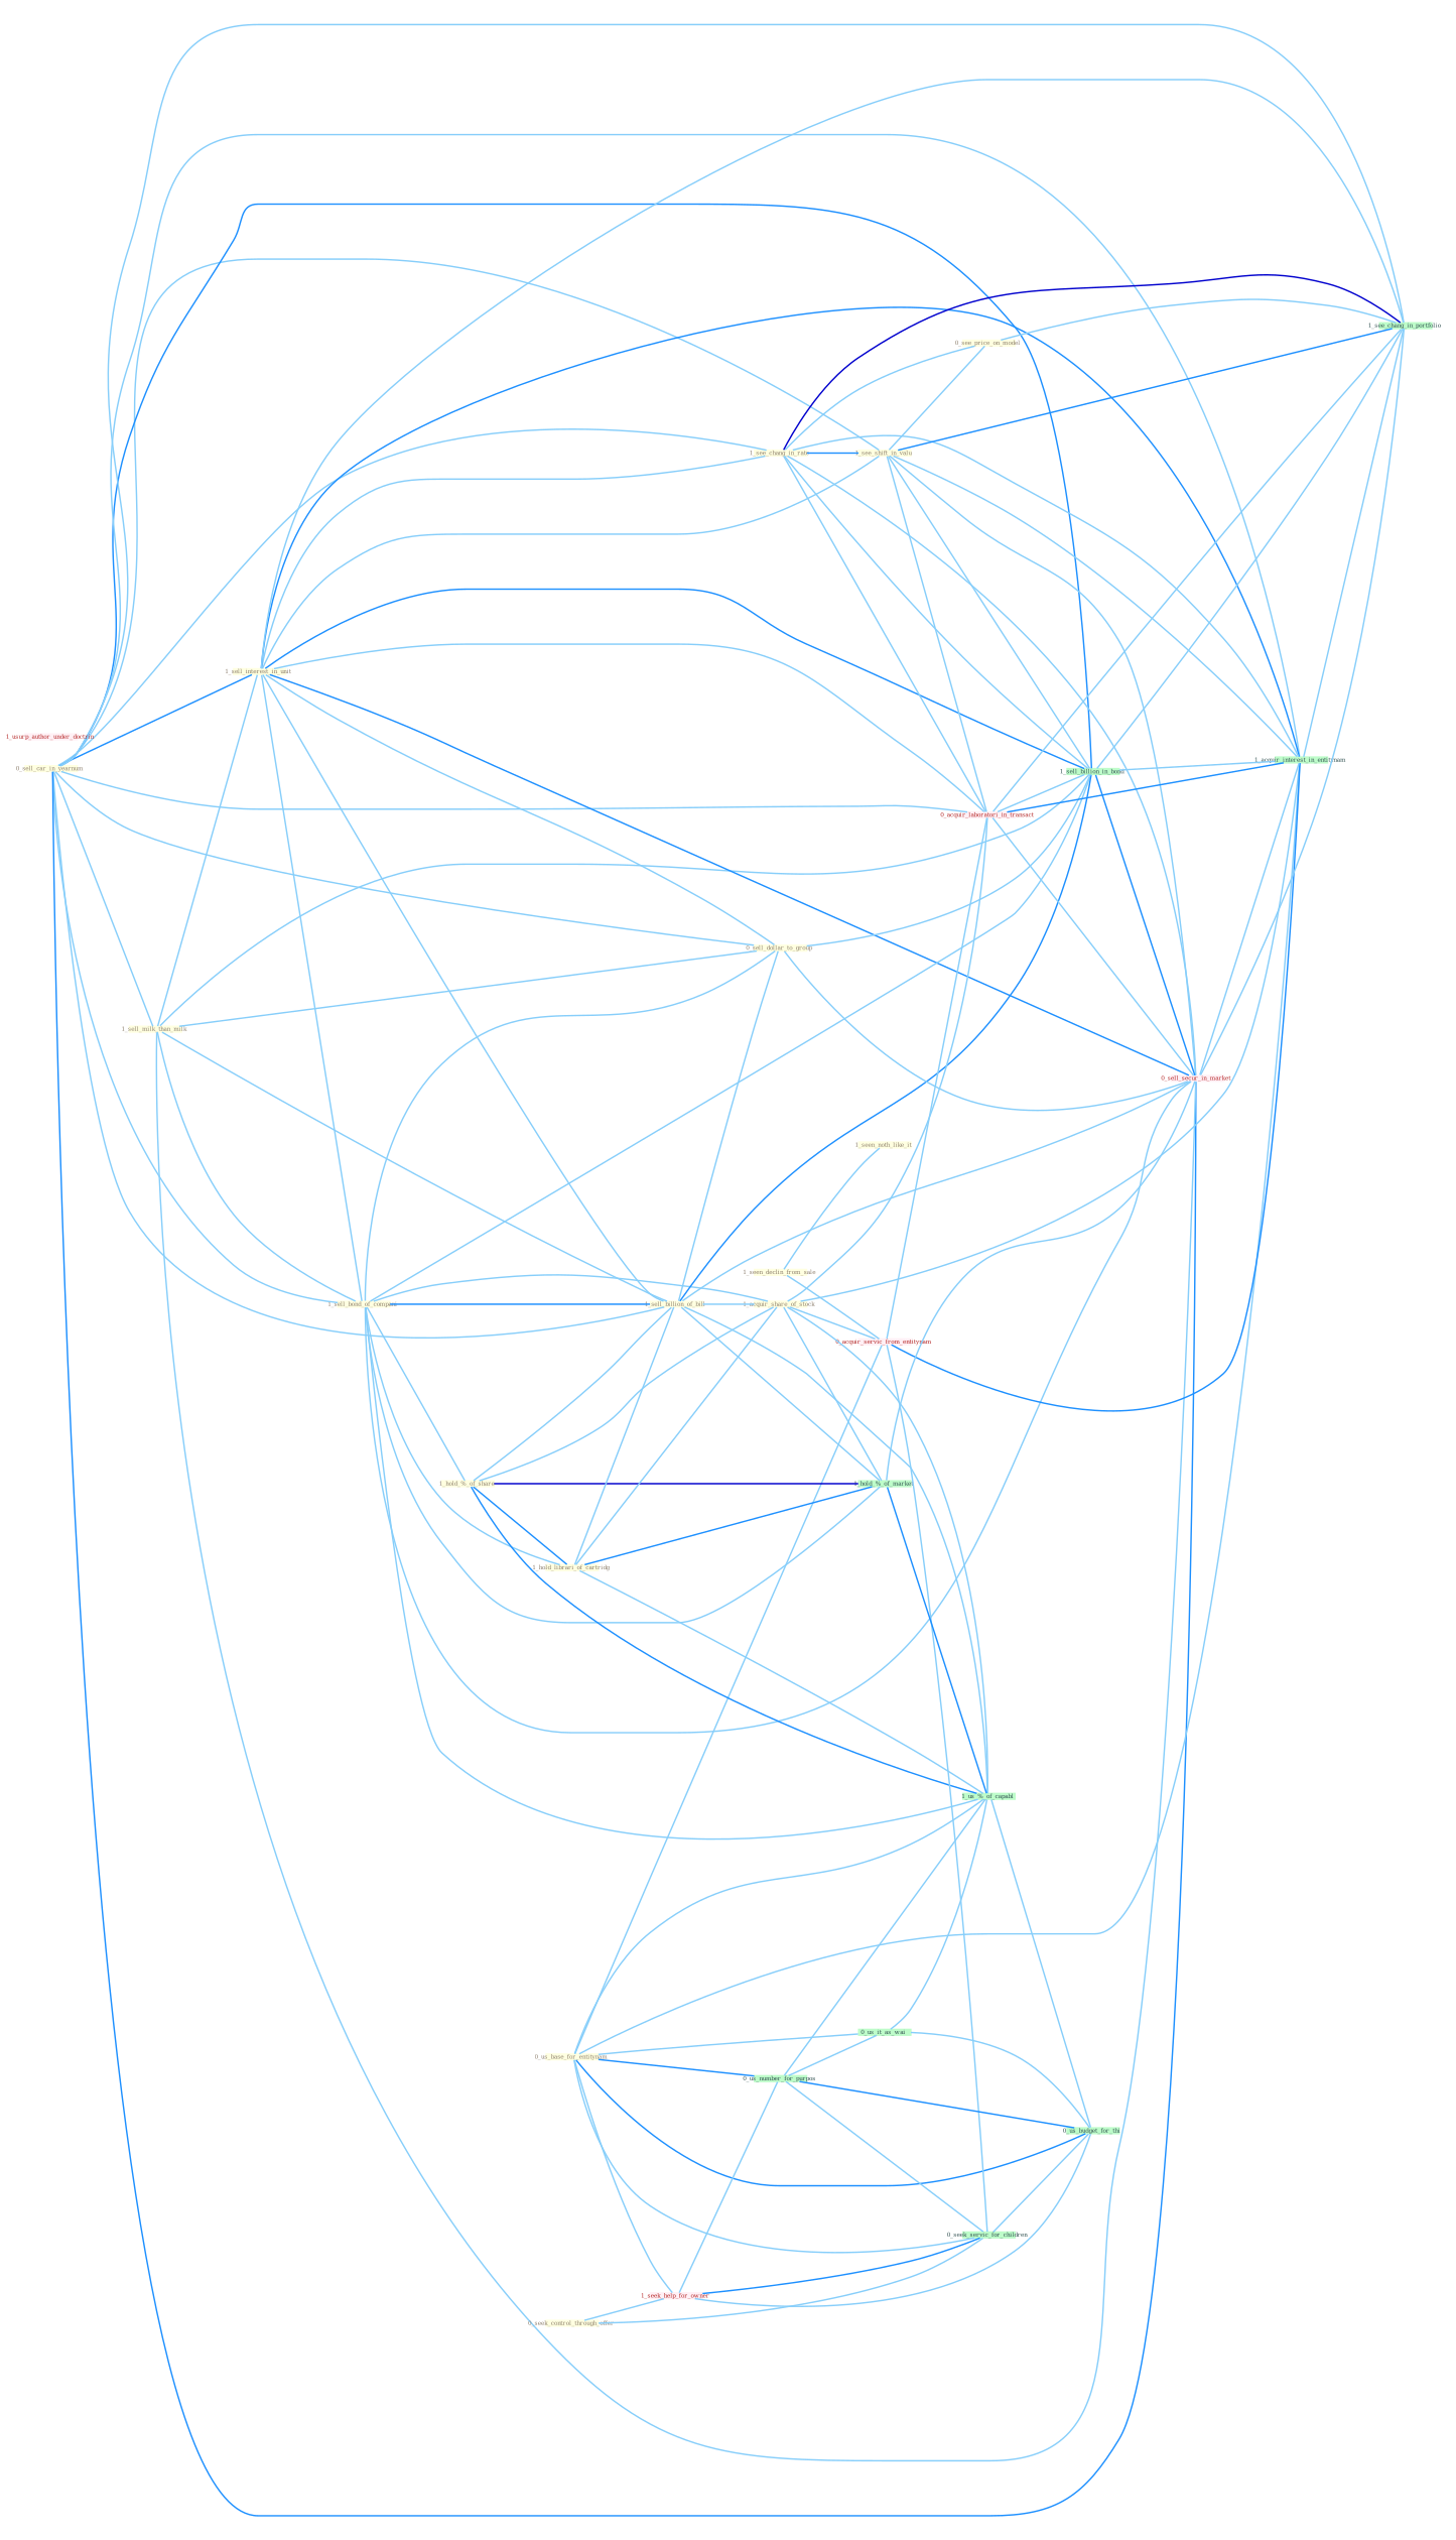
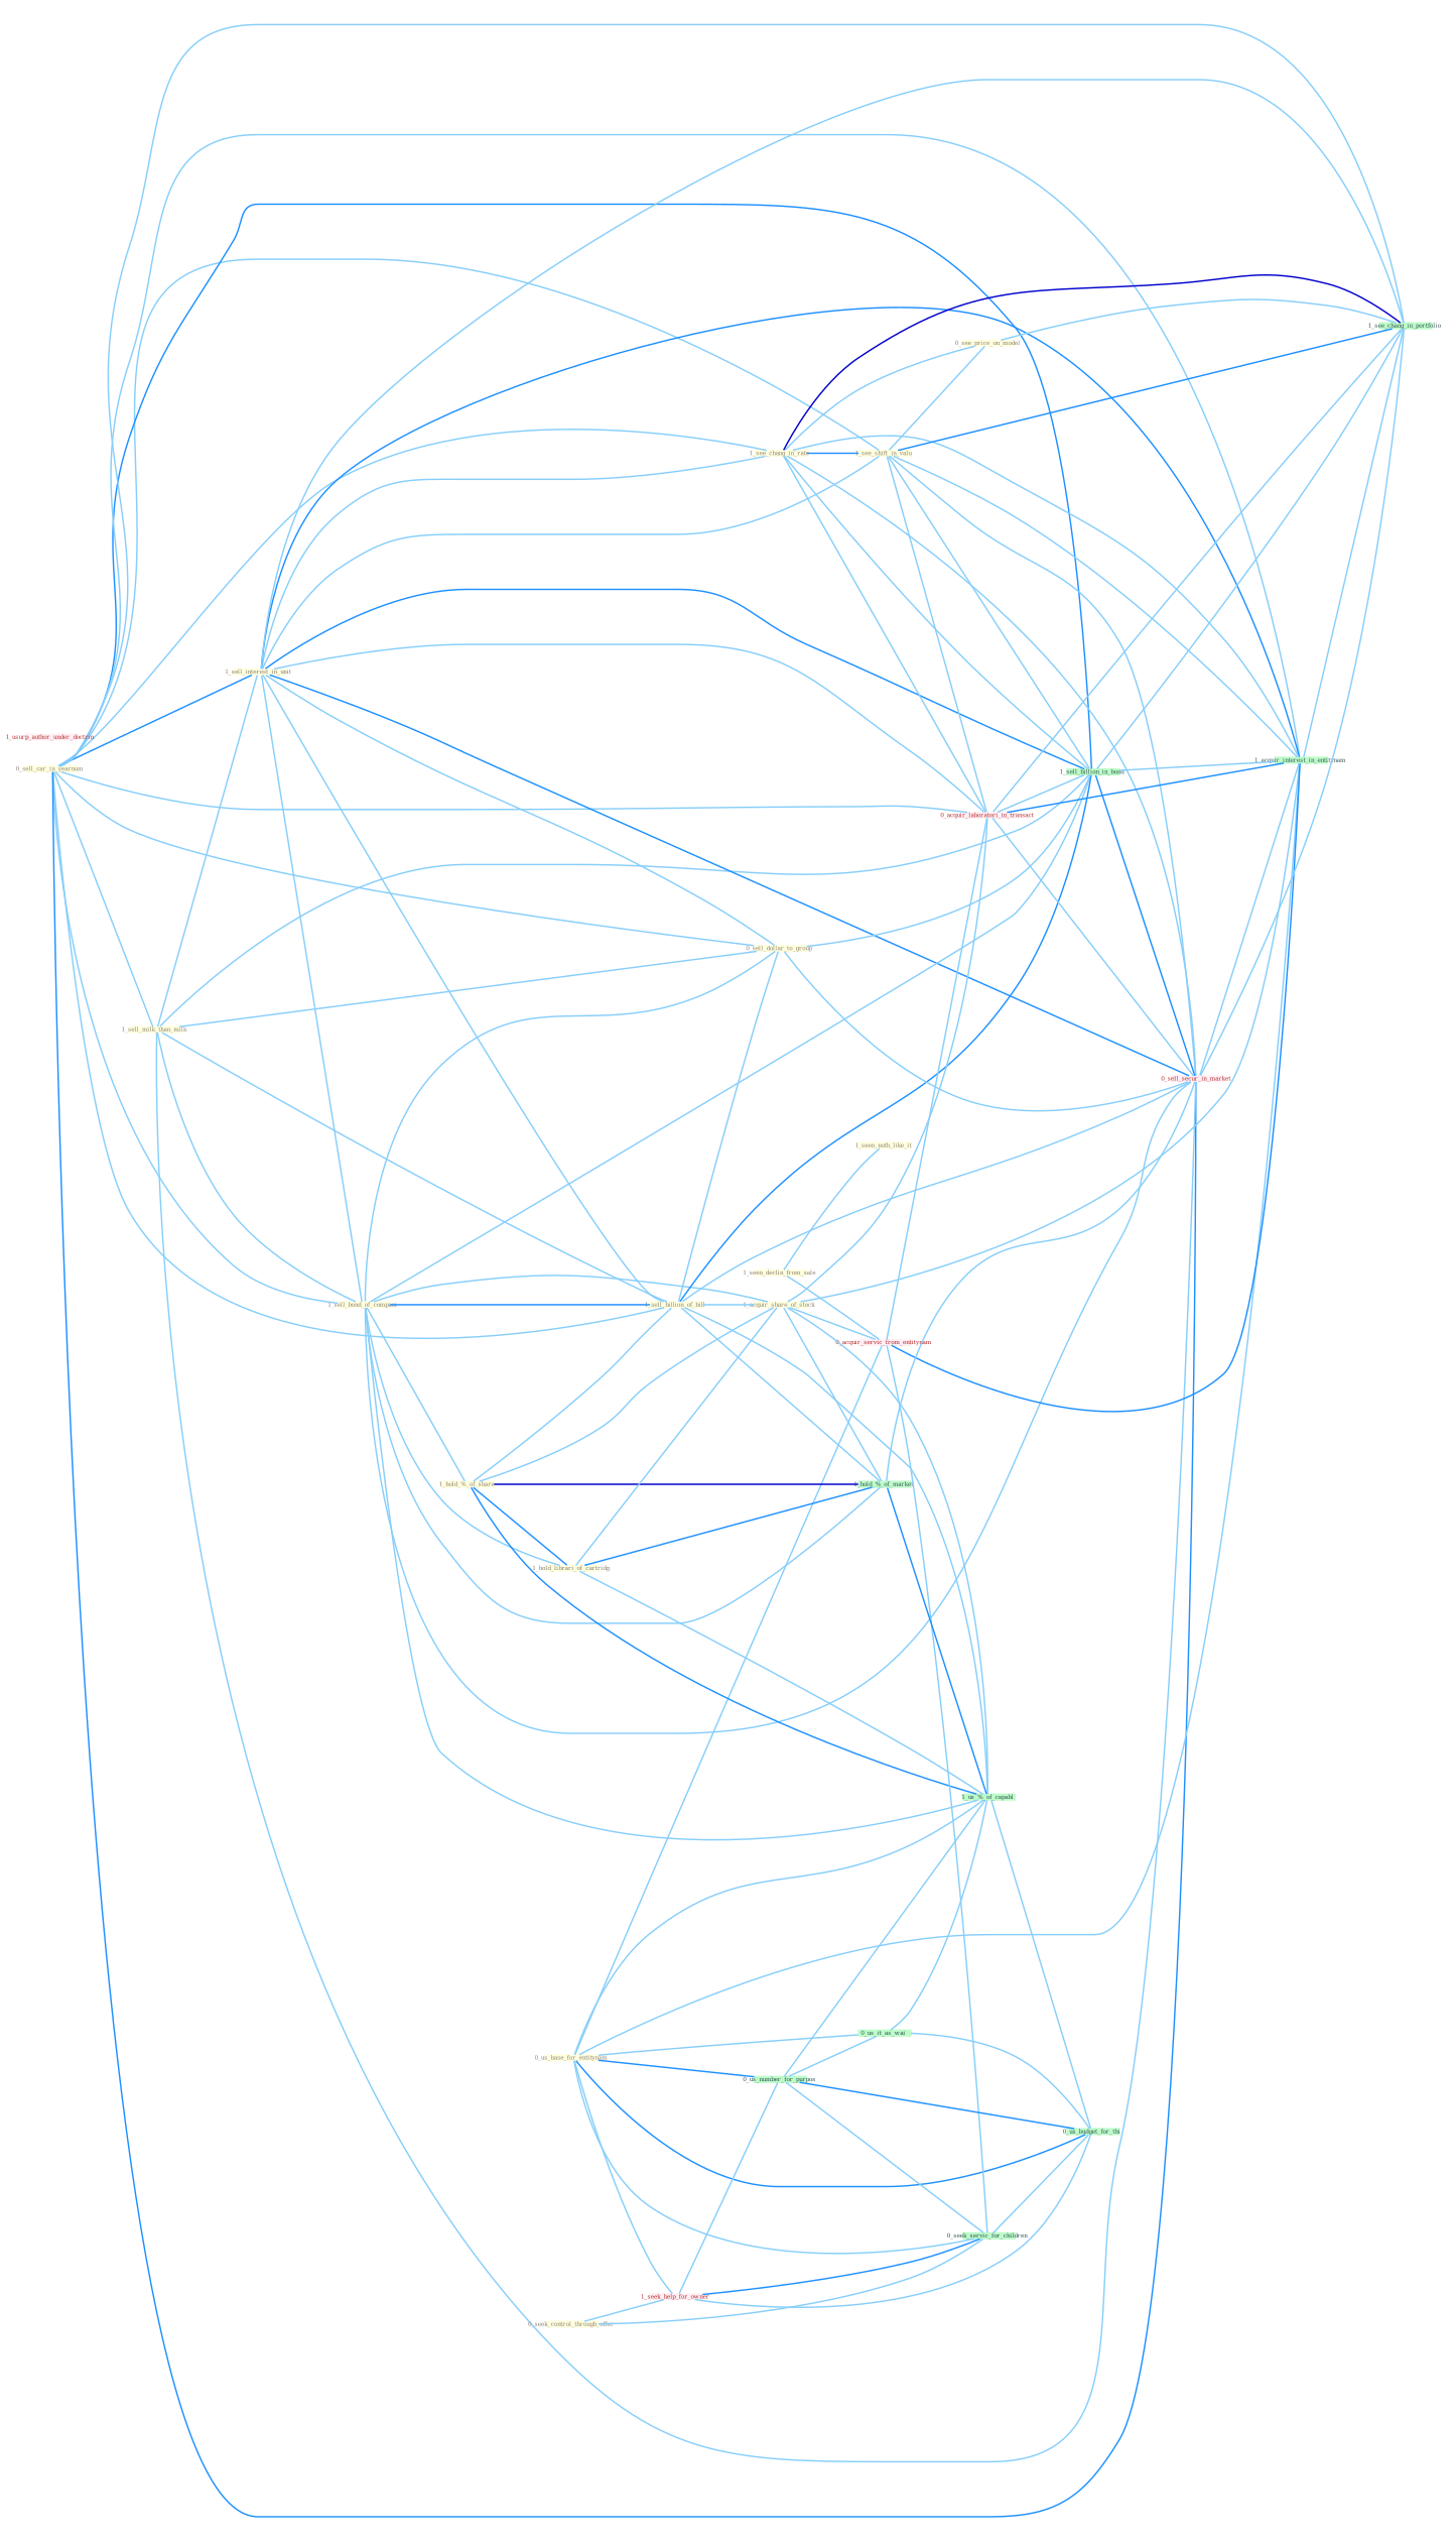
  graph {
    rankdir=LR
    node [color="#ffffe0" fixedsize=true fontcolor="#8b7d6b" fontsize=4 shape=polygon style=filled]
    edge [color="#87cefa" w=1]
    "0_sell_car_in_yearnum " [height=.06 width=.5]
    "1_sell_milk_than_milk " [height=.06 width=.5]
    "1_sell_interest_in_unit " [height=.06 width=.5]
    "0_seek_control_through_offer " [height=.06 width=.5]
    "1_seen_declin_from_sale " [height=.06 width=.5]
    "0_us_base_for_entitynam " [height=.06 width=.5]
    "1_sell_bond_of_compani " [height=.06 width=.5]
    "1_seen_noth_like_it " [height=.06 width=.5]
    "1_hold_%_of_share " [height=.06 width=.5]
    "1_see_chang_in_rate " [height=.06 width=.5]
    "1_see_shift_in_valu " [height=.06 width=.5]
    "1_hold_librari_of_cartridg " [height=.06 width=.5]
    "1_sell_billion_of_bill " [height=.06 width=.5]
    "0_sell_dollar_to_group " [height=.06 width=.5]
    "0_see_price_on_model " [height=.06 width=.5]
    "1_acquir_share_of_stock " [height=.06 width=.5]
    "1_seek_help_for_owner " [color="#fff0f5" fontcolor="#b22222" height=.06 width=.5]
    "0_acquir_servic_from_entitynam " [color="#fff0f5" fontcolor="#b22222" height=.06 width=.5]
    "0_acquir_laboratori_in_transact " [color="#fff0f5" fontcolor="#b22222" height=.06 width=.5]
    "1_usurp_author_under_doctrin " [color="#fff0f5" fontcolor="#b22222" height=.06 width=.5]
    "0_sell_secur_in_market " [color="#fff0f5" fontcolor="#b22222" height=.06 width=.5]
    "1_sell_billion_in_bond " [color="#BDFCC9" fontcolor="#2f4f4f" height=.06 width=.5]
    "1_acquir_interest_in_entitynam " [color="#BDFCC9" fontcolor="#2f4f4f" height=.06 width=.5]
    "1_see_chang_in_portfolio " [color="#BDFCC9" fontcolor="#2f4f4f" height=.06 width=.5]
    "0_seek_servic_for_children " [color="#BDFCC9" fontcolor="#2f4f4f" height=.06 width=.5]
    "0_us_number_for_purpos " [color="#BDFCC9" fontcolor="#2f4f4f" height=.06 width=.5]
    "0_us_it_as_wai " [color="#BDFCC9" fontcolor="#2f4f4f" height=.06 width=.5]
    "1_us_%_of_capabl " [color="#BDFCC9" fontcolor="#2f4f4f" height=.06 width=.5]
    "0_us_budget_for_thi " [color="#BDFCC9" fontcolor="#2f4f4f" height=.06 width=.5]
    "1_hold_%_of_market " [color="#BDFCC9" fontcolor="#2f4f4f" height=.06 width=.5]
    subgraph sub_1 {
      "0_sell_car_in_yearnum "
      "1_sell_milk_than_milk "
      "1_sell_interest_in_unit "
      "0_seek_control_through_offer "
      "1_seen_declin_from_sale "
      "0_us_base_for_entitynam "
      "1_sell_bond_of_compani "
      "1_seen_noth_like_it "
      "1_hold_%_of_share "
      "1_see_chang_in_rate "
      "1_see_shift_in_valu "
      "1_hold_librari_of_cartridg "
      "1_sell_billion_of_bill "
      "0_sell_dollar_to_group "
      "0_see_price_on_model "
      "1_acquir_share_of_stock "
    }
    subgraph sub_2 {
      "1_seek_help_for_owner "
      "0_acquir_servic_from_entitynam "
      "0_acquir_laboratori_in_transact "
      "1_usurp_author_under_doctrin "
      "0_sell_secur_in_market "
    }
    "0_sell_car_in_yearnum " -- "1_sell_milk_than_milk "
    "0_sell_car_in_yearnum " -- "1_sell_interest_in_unit " [color="#1e90ff" w=2]
    "0_sell_car_in_yearnum " -- "1_sell_bond_of_compani "
    "0_sell_car_in_yearnum " -- "1_see_chang_in_rate "
    "0_sell_car_in_yearnum " -- "1_see_shift_in_valu "
    "0_sell_car_in_yearnum " -- "1_sell_billion_of_bill "
    "0_sell_car_in_yearnum " -- "0_sell_dollar_to_group "
    "0_sell_car_in_yearnum " -- "0_acquir_laboratori_in_transact "
    "0_sell_car_in_yearnum " -- "0_sell_secur_in_market " [color="#1e90ff" w=2]
    "0_sell_car_in_yearnum " -- "1_sell_billion_in_bond " [color="#1e90ff" w=2]
    "0_sell_car_in_yearnum " -- "1_acquir_interest_in_entitynam "
    "0_sell_car_in_yearnum " -- "1_see_chang_in_portfolio "
    "1_sell_milk_than_milk " -- "1_sell_interest_in_unit "
    "1_sell_milk_than_milk " -- "1_sell_bond_of_compani "
    "1_sell_milk_than_milk " -- "1_sell_billion_of_bill "
    "1_sell_milk_than_milk " -- "0_sell_dollar_to_group "
    "1_sell_milk_than_milk " -- "0_sell_secur_in_market "
    "1_sell_milk_than_milk " -- "1_sell_billion_in_bond "
    "1_sell_interest_in_unit " -- "1_sell_bond_of_compani "
    "1_sell_interest_in_unit " -- "1_see_chang_in_rate "
    "1_sell_interest_in_unit " -- "1_see_shift_in_valu "
    "1_sell_interest_in_unit " -- "1_sell_billion_of_bill "
    "1_sell_interest_in_unit " -- "0_sell_dollar_to_group "
    "1_sell_interest_in_unit " -- "0_acquir_laboratori_in_transact "
    "1_sell_interest_in_unit " -- "0_sell_secur_in_market " [color="#1e90ff" w=2]
    "1_sell_interest_in_unit " -- "1_sell_billion_in_bond " [color="#1e90ff" w=2]
    "1_sell_interest_in_unit " -- "1_acquir_interest_in_entitynam " [color="#1e90ff" w=2]
    "1_sell_interest_in_unit " -- "1_see_chang_in_portfolio "
    "0_seek_control_through_offer " -- "1_seek_help_for_owner "
    "0_seek_control_through_offer " -- "0_seek_servic_for_children "
    "1_seen_declin_from_sale " -- "1_seen_noth_like_it "
    "1_seen_declin_from_sale " -- "0_acquir_servic_from_entitynam "
    "0_us_base_for_entitynam " -- "1_seek_help_for_owner "
    "0_us_base_for_entitynam " -- "0_acquir_servic_from_entitynam "
    "0_us_base_for_entitynam " -- "1_acquir_interest_in_entitynam "
    "0_us_base_for_entitynam " -- "0_seek_servic_for_children "
    "0_us_base_for_entitynam " -- "0_us_number_for_purpos " [color="#1e90ff" w=2]
    "0_us_base_for_entitynam " -- "0_us_it_as_wai "
    "0_us_base_for_entitynam " -- "1_us_%_of_capabl "
    "0_us_base_for_entitynam " -- "0_us_budget_for_thi " [color="#1e90ff" w=2]
    "1_sell_bond_of_compani " -- "1_hold_%_of_share "
    "1_sell_bond_of_compani " -- "1_hold_librari_of_cartridg "
    "1_sell_bond_of_compani " -- "1_sell_billion_of_bill " [color="#1e90ff" w=2]
    "1_sell_bond_of_compani " -- "0_sell_dollar_to_group "
    "1_sell_bond_of_compani " -- "1_acquir_share_of_stock "
    "1_sell_bond_of_compani " -- "0_sell_secur_in_market "
    "1_sell_bond_of_compani " -- "1_sell_billion_in_bond "
    "1_sell_bond_of_compani " -- "1_us_%_of_capabl "
    "1_sell_bond_of_compani " -- "1_hold_%_of_market "
    "1_hold_%_of_share " -- "1_hold_librari_of_cartridg " [color="#1e90ff" w=2]
    "1_hold_%_of_share " -- "1_sell_billion_of_bill "
    "1_hold_%_of_share " -- "1_acquir_share_of_stock "
    "1_hold_%_of_share " -- "1_us_%_of_capabl " [color="#1e90ff" w=2]
    "1_hold_%_of_share " -- "1_hold_%_of_market " [color="#0000cd" w=3]
    "1_see_chang_in_rate " -- "1_see_shift_in_valu " [color="#1e90ff" w=2]
    "1_see_chang_in_rate " -- "0_see_price_on_model "
    "1_see_chang_in_rate " -- "0_acquir_laboratori_in_transact "
    "1_see_chang_in_rate " -- "0_sell_secur_in_market "
    "1_see_chang_in_rate " -- "1_sell_billion_in_bond "
    "1_see_chang_in_rate " -- "1_acquir_interest_in_entitynam "
    "1_see_chang_in_rate " -- "1_see_chang_in_portfolio " [color="#0000cd" w=3]
    "1_see_shift_in_valu " -- "0_see_price_on_model "
    "1_see_shift_in_valu " -- "0_acquir_laboratori_in_transact "
    "1_see_shift_in_valu " -- "0_sell_secur_in_market "
    "1_see_shift_in_valu " -- "1_sell_billion_in_bond "
    "1_see_shift_in_valu " -- "1_acquir_interest_in_entitynam "
    "1_see_shift_in_valu " -- "1_see_chang_in_portfolio " [color="#1e90ff" w=2]
-   "1_hold_librari_of_cartridg " -- "1_sell_billion_of_bill "
    "1_hold_librari_of_cartridg " -- "1_acquir_share_of_stock "
    "1_hold_librari_of_cartridg " -- "1_us_%_of_capabl "
    "1_hold_librari_of_cartridg " -- "1_hold_%_of_market " [color="#1e90ff" w=2]
    "1_sell_billion_of_bill " -- "0_sell_dollar_to_group "
    "1_sell_billion_of_bill " -- "1_acquir_share_of_stock "
    "1_sell_billion_of_bill " -- "0_sell_secur_in_market "
    "1_sell_billion_of_bill " -- "1_sell_billion_in_bond " [color="#1e90ff" w=2]
    "1_sell_billion_of_bill " -- "1_us_%_of_capabl "
    "1_sell_billion_of_bill " -- "1_hold_%_of_market "
    "0_sell_dollar_to_group " -- "0_sell_secur_in_market "
    "0_sell_dollar_to_group " -- "1_sell_billion_in_bond "
    "0_see_price_on_model " -- "1_see_chang_in_portfolio "
    "1_acquir_share_of_stock " -- "0_acquir_servic_from_entitynam "
    "1_acquir_share_of_stock " -- "0_acquir_laboratori_in_transact "
    "1_acquir_share_of_stock " -- "1_acquir_interest_in_entitynam "
    "1_acquir_share_of_stock " -- "1_us_%_of_capabl "
    "1_acquir_share_of_stock " -- "1_hold_%_of_market "
    "1_seek_help_for_owner " -- "0_seek_servic_for_children " [color="#1e90ff" w=2]
    "1_seek_help_for_owner " -- "0_us_number_for_purpos "
    "1_seek_help_for_owner " -- "0_us_budget_for_thi "
    "0_acquir_servic_from_entitynam " -- "0_acquir_laboratori_in_transact "
    "0_acquir_servic_from_entitynam " -- "1_acquir_interest_in_entitynam " [color="#1e90ff" w=2]
    "0_acquir_servic_from_entitynam " -- "0_seek_servic_for_children "
    "0_acquir_laboratori_in_transact " -- "0_sell_secur_in_market "
    "0_acquir_laboratori_in_transact " -- "1_sell_billion_in_bond "
    "0_acquir_laboratori_in_transact " -- "1_acquir_interest_in_entitynam " [color="#1e90ff" w=2]
    "0_acquir_laboratori_in_transact " -- "1_see_chang_in_portfolio "
    "0_sell_secur_in_market " -- "1_acquir_interest_in_entitynam "
    "0_sell_secur_in_market " -- "1_see_chang_in_portfolio "
    "1_sell_billion_in_bond " -- "0_sell_secur_in_market " [color="#1e90ff" w=2]
    "1_sell_billion_in_bond " -- "1_acquir_interest_in_entitynam "
    "1_sell_billion_in_bond " -- "1_see_chang_in_portfolio "
    "1_acquir_interest_in_entitynam " -- "1_see_chang_in_portfolio "
    "0_seek_servic_for_children " -- "0_us_budget_for_thi "
    "0_us_number_for_purpos " -- "0_seek_servic_for_children "
    "0_us_number_for_purpos " -- "0_us_it_as_wai "
    "0_us_number_for_purpos " -- "1_us_%_of_capabl "
    "0_us_number_for_purpos " -- "0_us_budget_for_thi " [color="#1e90ff" w=2]
    "0_us_it_as_wai " -- "1_us_%_of_capabl "
    "0_us_it_as_wai " -- "0_us_budget_for_thi "
    "1_us_%_of_capabl " -- "0_us_budget_for_thi "
    "1_hold_%_of_market " -- "0_sell_secur_in_market "
    "1_hold_%_of_market " -- "1_us_%_of_capabl " [color="#1e90ff" w=2]
  }
